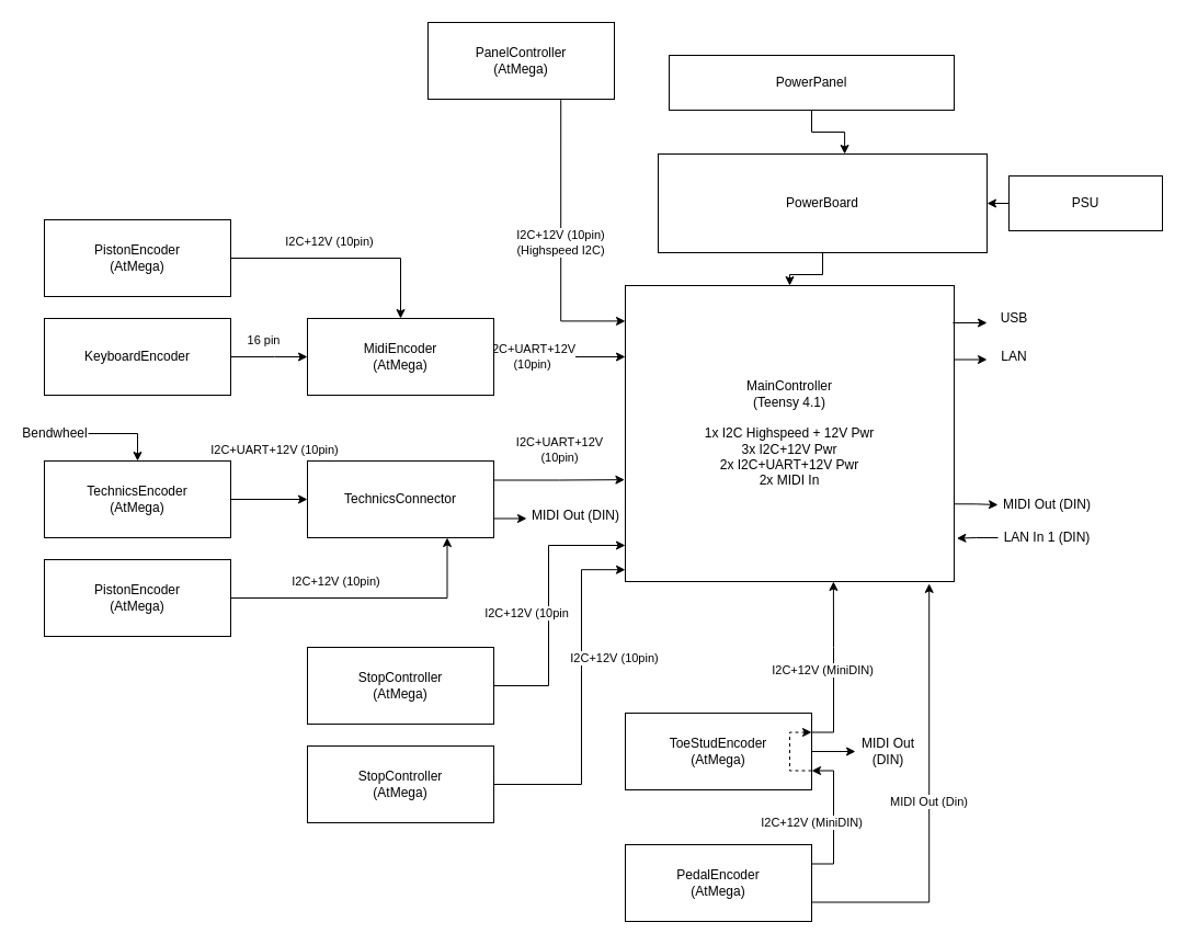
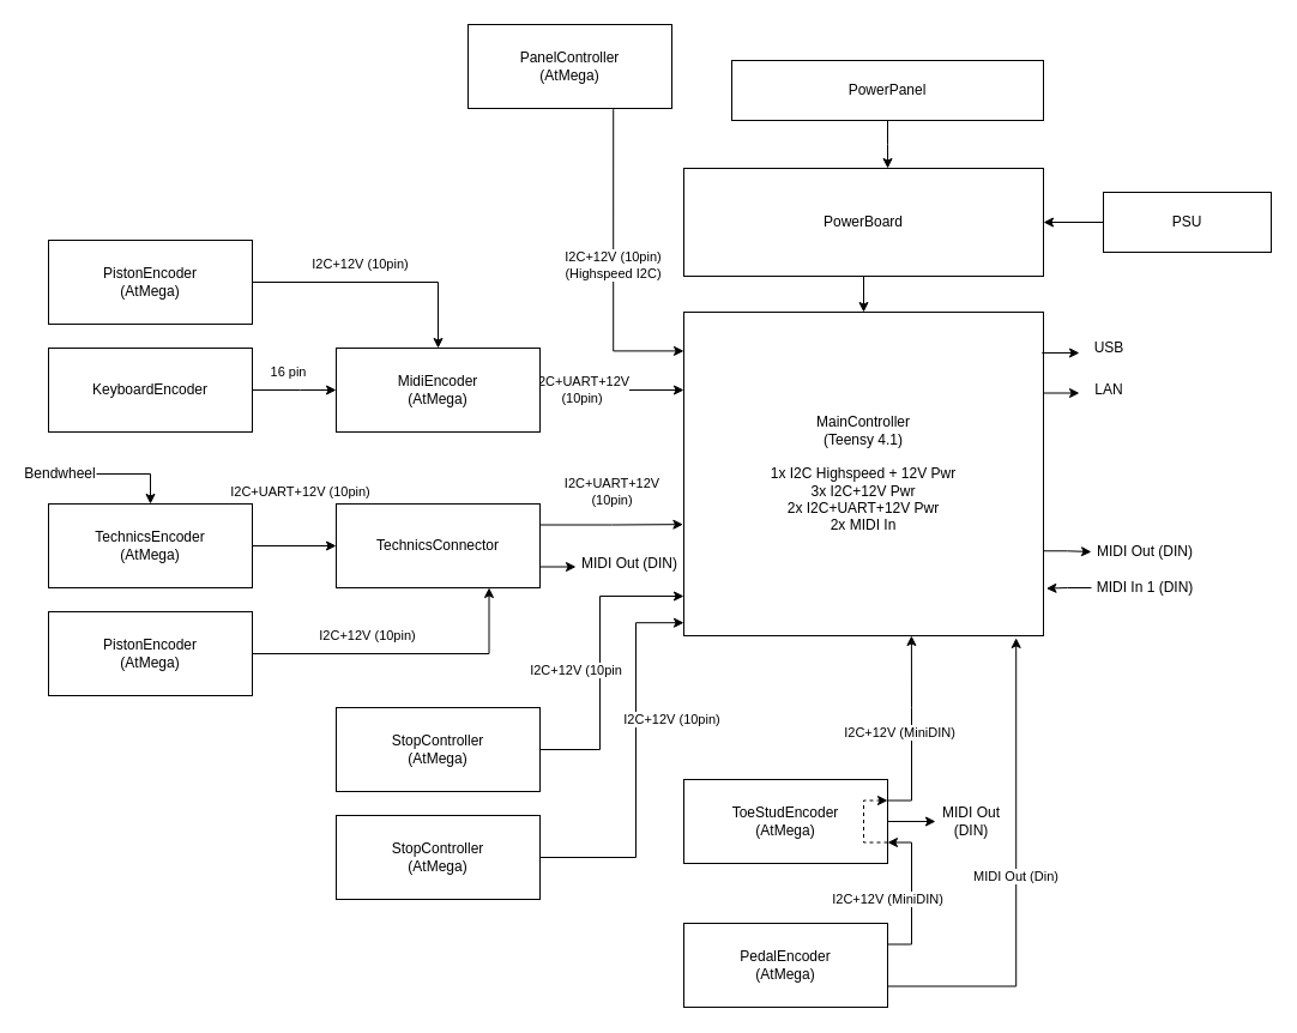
  <mxCell id="0" />
  <mxCell id="1" parent="0" />
  <mxCell id="2" style="edgeStyle=orthogonalEdgeStyle;rounded=0;orthogonalLoop=1;jettySize=auto;html=1;exitX=1;exitY=0.25;exitDx=0;exitDy=0;" parent="1" source="4" edge="1"><mxGeometry relative="1" as="geometry"><mxPoint x="900" y="327.286" as="targetPoint" /></mxGeometry></mxCell>
  <mxCell id="3" style="edgeStyle=orthogonalEdgeStyle;rounded=0;orthogonalLoop=1;jettySize=auto;html=1;exitX=0.998;exitY=0.738;exitDx=0;exitDy=0;exitPerimeter=0;" parent="1" source="4" target="41" edge="1"><mxGeometry relative="1" as="geometry" /></mxCell>
  <mxCell id="4" value="MainController&lt;br&gt;(Teensy 4.1)&lt;br&gt;&lt;br&gt;1x I2C Highspeed + 12V Pwr&lt;br&gt;3x I2C+12V Pwr&lt;br&gt;2x I2C+UART+12V Pwr&lt;br&gt;2x MIDI In" style="rounded=0;whiteSpace=wrap;html=1;" parent="1" vertex="1"><mxGeometry x="570" y="260" width="300" height="270" as="geometry" /></mxCell>
  <mxCell id="5" style="edgeStyle=orthogonalEdgeStyle;rounded=0;orthogonalLoop=1;jettySize=auto;html=1;exitX=1;exitY=0.5;exitDx=0;exitDy=0;entryX=0;entryY=0.5;entryDx=0;entryDy=0;" parent="1" source="7" target="33" edge="1"><mxGeometry relative="1" as="geometry" /></mxCell>
  <mxCell id="6" value="I2C+12V (MiniDIN)" style="edgeStyle=orthogonalEdgeStyle;rounded=0;orthogonalLoop=1;jettySize=auto;html=1;exitX=1;exitY=0.25;exitDx=0;exitDy=0;entryX=0.633;entryY=1;entryDx=0;entryDy=0;entryPerimeter=0;" parent="1" source="7" target="4" edge="1"><mxGeometry x="-0.017" y="10" relative="1" as="geometry"><mxPoint as="offset" /></mxGeometry></mxCell>
  <mxCell id="7" value="ToeStudEncoder&lt;br&gt;(AtMega)" style="rounded=0;whiteSpace=wrap;html=1;" parent="1" vertex="1"><mxGeometry x="570" y="650" width="170" height="70" as="geometry" /></mxCell>
  <mxCell id="8" value="I2C+12V (MiniDIN)" style="edgeStyle=orthogonalEdgeStyle;rounded=0;orthogonalLoop=1;jettySize=auto;html=1;exitX=1;exitY=0.25;exitDx=0;exitDy=0;entryX=1;entryY=0.75;entryDx=0;entryDy=0;" parent="1" source="10" target="7" edge="1"><mxGeometry x="-0.08" y="20" relative="1" as="geometry"><mxPoint as="offset" /></mxGeometry></mxCell>
  <mxCell id="9" value="MIDI Out (Din)" style="edgeStyle=orthogonalEdgeStyle;rounded=0;orthogonalLoop=1;jettySize=auto;html=1;exitX=1;exitY=0.75;exitDx=0;exitDy=0;entryX=0.924;entryY=1.007;entryDx=0;entryDy=0;entryPerimeter=0;" parent="1" source="10" target="4" edge="1"><mxGeometry relative="1" as="geometry" /></mxCell>
  <mxCell id="10" value="PedalEncoder&lt;br&gt;(AtMega)" style="rounded=0;whiteSpace=wrap;html=1;" parent="1" vertex="1"><mxGeometry x="570" y="770" width="170" height="70" as="geometry" /></mxCell>
  <mxCell id="11" value="I2C+12V (10pin)" style="edgeStyle=orthogonalEdgeStyle;rounded=0;orthogonalLoop=1;jettySize=auto;html=1;exitX=1;exitY=0.5;exitDx=0;exitDy=0;entryX=0;entryY=0.96;entryDx=0;entryDy=0;entryPerimeter=0;" parent="1" source="12" target="4" edge="1"><mxGeometry x="0.235" y="-30" relative="1" as="geometry"><Array as="points"><mxPoint x="530" y="715" /><mxPoint x="530" y="520" /></Array><mxPoint as="offset" /></mxGeometry></mxCell>
  <mxCell id="12" value="StopController&lt;br&gt;(AtMega)" style="rounded=0;whiteSpace=wrap;html=1;" parent="1" vertex="1"><mxGeometry x="280" y="680" width="170" height="70" as="geometry" /></mxCell>
  <mxCell id="13" value="I2C+12V (10pin" style="edgeStyle=orthogonalEdgeStyle;rounded=0;orthogonalLoop=1;jettySize=auto;html=1;" parent="1" source="14" edge="1"><mxGeometry x="-0.065" y="20" relative="1" as="geometry"><mxPoint x="570" y="497" as="targetPoint" /><Array as="points"><mxPoint x="500" y="625" /><mxPoint x="500" y="497" /></Array><mxPoint as="offset" /></mxGeometry></mxCell>
  <mxCell id="14" value="StopController&lt;br&gt;(AtMega)" style="rounded=0;whiteSpace=wrap;html=1;" parent="1" vertex="1"><mxGeometry x="280" y="590" width="170" height="70" as="geometry" /></mxCell>
  <mxCell id="15" value="I2C+12V (10pin)" style="edgeStyle=orthogonalEdgeStyle;rounded=0;orthogonalLoop=1;jettySize=auto;html=1;entryX=0.75;entryY=1;entryDx=0;entryDy=0;" parent="1" source="16" target="19" edge="1"><mxGeometry x="-0.238" y="15" relative="1" as="geometry"><mxPoint as="offset" /></mxGeometry></mxCell>
  <mxCell id="16" value="PistonEncoder&lt;br&gt;(AtMega)" style="rounded=0;whiteSpace=wrap;html=1;" parent="1" vertex="1"><mxGeometry x="40" y="510" width="170" height="70" as="geometry" /></mxCell>
  <mxCell id="17" style="edgeStyle=orthogonalEdgeStyle;rounded=0;orthogonalLoop=1;jettySize=auto;html=1;exitX=1;exitY=0.75;exitDx=0;exitDy=0;" parent="1" source="19" edge="1"><mxGeometry relative="1" as="geometry"><mxPoint x="480" y="472.429" as="targetPoint" /></mxGeometry></mxCell>
  <mxCell id="18" value="I2C+UART+12V&lt;br&gt;(10pin)" style="edgeStyle=orthogonalEdgeStyle;rounded=0;orthogonalLoop=1;jettySize=auto;html=1;exitX=1;exitY=0.25;exitDx=0;exitDy=0;entryX=-0.002;entryY=0.656;entryDx=0;entryDy=0;entryPerimeter=0;" parent="1" source="19" target="4" edge="1"><mxGeometry x="0.008" y="27" relative="1" as="geometry"><mxPoint as="offset" /></mxGeometry></mxCell>
  <mxCell id="19" value="TechnicsConnector" style="rounded=0;whiteSpace=wrap;html=1;" parent="1" vertex="1"><mxGeometry x="280" y="420" width="170" height="70" as="geometry" /></mxCell>
  <mxCell id="20" value="I2C+UART+12V &lt;br&gt;(10pin)" style="edgeStyle=orthogonalEdgeStyle;rounded=0;orthogonalLoop=1;jettySize=auto;html=1;exitX=1;exitY=0.5;exitDx=0;exitDy=0;" parent="1" source="21" edge="1"><mxGeometry y="-25" relative="1" as="geometry"><mxPoint x="570" y="325" as="targetPoint" /><mxPoint as="offset" /></mxGeometry></mxCell>
  <mxCell id="21" value="MidiEncoder&lt;br&gt;(AtMega)" style="rounded=0;whiteSpace=wrap;html=1;" parent="1" vertex="1"><mxGeometry x="280" y="290" width="170" height="70" as="geometry" /></mxCell>
  <mxCell id="22" value="I2C+12V (10pin)" style="edgeStyle=orthogonalEdgeStyle;rounded=0;orthogonalLoop=1;jettySize=auto;html=1;entryX=0.5;entryY=0;entryDx=0;entryDy=0;" parent="1" source="23" target="21" edge="1"><mxGeometry x="-0.143" y="15" relative="1" as="geometry"><mxPoint as="offset" /></mxGeometry></mxCell>
  <mxCell id="23" value="PistonEncoder&lt;br&gt;(AtMega)" style="rounded=0;whiteSpace=wrap;html=1;" parent="1" vertex="1"><mxGeometry x="40" y="200" width="170" height="70" as="geometry" /></mxCell>
  <mxCell id="24" value="I2C+UART+12V (10pin)" style="edgeStyle=orthogonalEdgeStyle;rounded=0;orthogonalLoop=1;jettySize=auto;html=1;" parent="1" source="25" target="19" edge="1"><mxGeometry x="0.143" y="45" relative="1" as="geometry"><mxPoint as="offset" /></mxGeometry></mxCell>
  <mxCell id="25" value="TechnicsEncoder&lt;br&gt;(AtMega)" style="rounded=0;whiteSpace=wrap;html=1;" parent="1" vertex="1"><mxGeometry x="40" y="420" width="170" height="70" as="geometry" /></mxCell>
  <mxCell id="26" value="16 pin" style="edgeStyle=orthogonalEdgeStyle;rounded=0;orthogonalLoop=1;jettySize=auto;html=1;exitX=1;exitY=0.5;exitDx=0;exitDy=0;entryX=0;entryY=0.5;entryDx=0;entryDy=0;" parent="1" source="27" target="21" edge="1"><mxGeometry x="-0.143" y="15" relative="1" as="geometry"><Array as="points"><mxPoint x="250" y="325" /><mxPoint x="250" y="325" /></Array><mxPoint as="offset" /></mxGeometry></mxCell>
  <mxCell id="27" value="KeyboardEncoder" style="rounded=0;whiteSpace=wrap;html=1;" parent="1" vertex="1"><mxGeometry x="40" y="290" width="170" height="70" as="geometry" /></mxCell>
  <mxCell id="28" style="edgeStyle=orthogonalEdgeStyle;rounded=0;orthogonalLoop=1;jettySize=auto;html=1;exitX=1;exitY=0.5;exitDx=0;exitDy=0;entryX=0.5;entryY=0;entryDx=0;entryDy=0;" parent="1" source="29" target="25" edge="1"><mxGeometry relative="1" as="geometry" /></mxCell>
  <mxCell id="29" value="Bendwheel" style="text;html=1;strokeColor=none;fillColor=none;align=center;verticalAlign=middle;whiteSpace=wrap;rounded=0;" parent="1" vertex="1"><mxGeometry x="20" y="380" width="60" height="30" as="geometry" /></mxCell>
  <mxCell id="30" value="I2C+12V (10pin)&lt;br&gt;(Highspeed I2C)" style="edgeStyle=orthogonalEdgeStyle;rounded=0;orthogonalLoop=1;jettySize=auto;html=1;entryX=0;entryY=0.12;entryDx=0;entryDy=0;entryPerimeter=0;exitX=0.713;exitY=1.01;exitDx=0;exitDy=0;exitPerimeter=0;" parent="1" source="31" target="4" edge="1"><mxGeometry relative="1" as="geometry" /></mxCell>
  <mxCell id="31" value="PanelController&lt;br&gt;(AtMega)" style="rounded=0;whiteSpace=wrap;html=1;" parent="1" vertex="1"><mxGeometry x="390" y="20" width="170" height="70" as="geometry" /></mxCell>
  <mxCell id="32" value="MIDI Out (DIN)" style="text;html=1;strokeColor=none;fillColor=none;align=center;verticalAlign=middle;whiteSpace=wrap;rounded=0;" parent="1" vertex="1"><mxGeometry x="480" y="460" width="90" height="20" as="geometry" /></mxCell>
  <mxCell id="33" value="MIDI Out (DIN)" style="text;html=1;strokeColor=none;fillColor=none;align=center;verticalAlign=middle;whiteSpace=wrap;rounded=0;" parent="1" vertex="1"><mxGeometry x="780" y="670" width="60" height="30" as="geometry" /></mxCell>
  <mxCell id="34" style="edgeStyle=orthogonalEdgeStyle;rounded=0;orthogonalLoop=1;jettySize=auto;html=1;exitX=1;exitY=0.75;exitDx=0;exitDy=0;entryX=1;entryY=0.25;entryDx=0;entryDy=0;dashed=1;" parent="1" source="7" target="7" edge="1"><mxGeometry relative="1" as="geometry"><Array as="points"><mxPoint x="720" y="703" /><mxPoint x="720" y="667" /></Array></mxGeometry></mxCell>
  <mxCell id="35" style="edgeStyle=orthogonalEdgeStyle;rounded=0;orthogonalLoop=1;jettySize=auto;html=1;" parent="1" source="36" target="4" edge="1"><mxGeometry relative="1" as="geometry" /></mxCell>
- <mxCell id="36" value="PowerBoard" style="rounded=0;whiteSpace=wrap;html=1;" parent="1" vertex="1"><mxGeometry x="600" y="140" width="300" height="90" as="geometry" /></mxCell>
+ <mxCell id="36" value="PowerBoard" style="rounded=0;whiteSpace=wrap;html=1;" parent="1" vertex="1"><mxGeometry x="570" y="140" width="300" height="90" as="geometry" /></mxCell>
  <mxCell id="37" style="edgeStyle=orthogonalEdgeStyle;rounded=0;orthogonalLoop=1;jettySize=auto;html=1;entryX=0.567;entryY=0;entryDx=0;entryDy=0;entryPerimeter=0;" parent="1" source="38" target="36" edge="1"><mxGeometry relative="1" as="geometry" /></mxCell>
  <mxCell id="38" value="PowerPanel" style="rounded=0;whiteSpace=wrap;html=1;" parent="1" vertex="1"><mxGeometry x="610" y="50" width="260" height="50" as="geometry" /></mxCell>
  <mxCell id="39" style="edgeStyle=orthogonalEdgeStyle;rounded=0;orthogonalLoop=1;jettySize=auto;html=1;exitX=0;exitY=0.5;exitDx=0;exitDy=0;entryX=1;entryY=0.5;entryDx=0;entryDy=0;" parent="1" source="40" target="36" edge="1"><mxGeometry relative="1" as="geometry" /></mxCell>
  <mxCell id="40" value="PSU" style="rounded=0;whiteSpace=wrap;html=1;" parent="1" vertex="1"><mxGeometry x="920" y="160" width="140" height="50" as="geometry" /></mxCell>
  <mxCell id="41" value="MIDI Out (DIN)" style="text;html=1;strokeColor=none;fillColor=none;align=center;verticalAlign=middle;whiteSpace=wrap;rounded=0;" parent="1" vertex="1"><mxGeometry x="910" y="450" width="90" height="20" as="geometry" /></mxCell>
  <mxCell id="42" style="edgeStyle=orthogonalEdgeStyle;rounded=0;orthogonalLoop=1;jettySize=auto;html=1;entryX=1.008;entryY=0.854;entryDx=0;entryDy=0;entryPerimeter=0;" parent="1" source="43" target="4" edge="1"><mxGeometry relative="1" as="geometry" /></mxCell>
- <mxCell id="43" value="LAN In 1 (DIN)" style="text;html=1;strokeColor=none;fillColor=none;align=center;verticalAlign=middle;whiteSpace=wrap;rounded=0;" parent="1" vertex="1"><mxGeometry x="910" y="480" width="90" height="20" as="geometry" /></mxCell>
+ <mxCell id="43" value="MIDI In 1 (DIN)" style="text;html=1;strokeColor=none;fillColor=none;align=center;verticalAlign=middle;whiteSpace=wrap;rounded=0;" parent="1" vertex="1"><mxGeometry x="910" y="480" width="90" height="20" as="geometry" /></mxCell>
  <mxCell id="44" value="USB" style="text;html=1;strokeColor=none;fillColor=none;align=center;verticalAlign=middle;whiteSpace=wrap;rounded=0;" parent="1" vertex="1"><mxGeometry x="900" y="280" width="50" height="20" as="geometry" /></mxCell>
  <mxCell id="45" value="LAN" style="text;html=1;strokeColor=none;fillColor=none;align=center;verticalAlign=middle;whiteSpace=wrap;rounded=0;" parent="1" vertex="1"><mxGeometry x="900" y="315" width="50" height="20" as="geometry" /></mxCell>
  <mxCell id="46" value="" style="endArrow=classic;html=1;rounded=0;exitX=0.996;exitY=0.126;exitDx=0;exitDy=0;exitPerimeter=0;" parent="1" source="4" edge="1"><mxGeometry width="50" height="50" relative="1" as="geometry"><mxPoint x="930" y="420" as="sourcePoint" /><mxPoint x="900" y="294" as="targetPoint" /></mxGeometry></mxCell>
